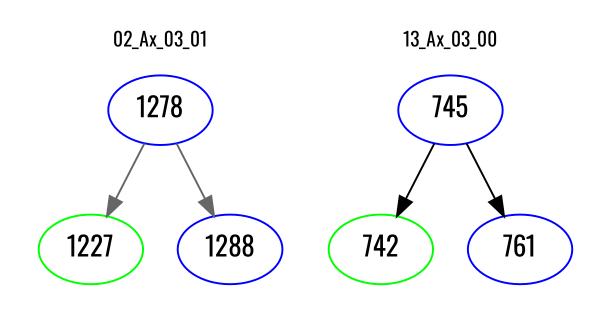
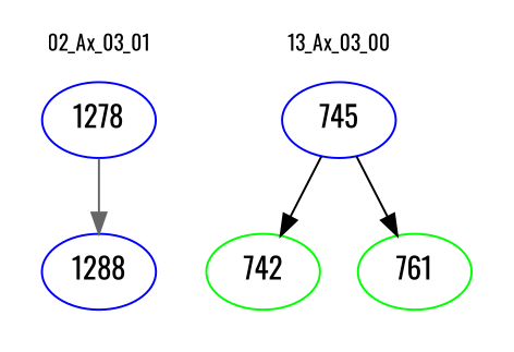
  digraph {
    fontname=Oswald
    node [color=blue fontname=Oswald]
    edge [color=gray40 fontname=Oswald]
    n1 [label=1278]
-   n2 [color=green label=1227]
    n3 [label=1288]
    n4 [label=745]
    n5 [color=green label=742]
-   n6 [label=761]
+   n6 [color=green label=761]
    subgraph cluster_1 {
      color=white
      fontsize=10
      label="02_Ax_03_01"
      n1
-     n2
      n3
    }
    subgraph cluster_2 {
      color=white
      fontsize=10
      label="13_Ax_03_00"
      n4
      n5
      n6
    }
-   n1 -> n2
    n1 -> n3
    n4 -> n5 [color=black]
    n4 -> n6 [color=black]
  }
